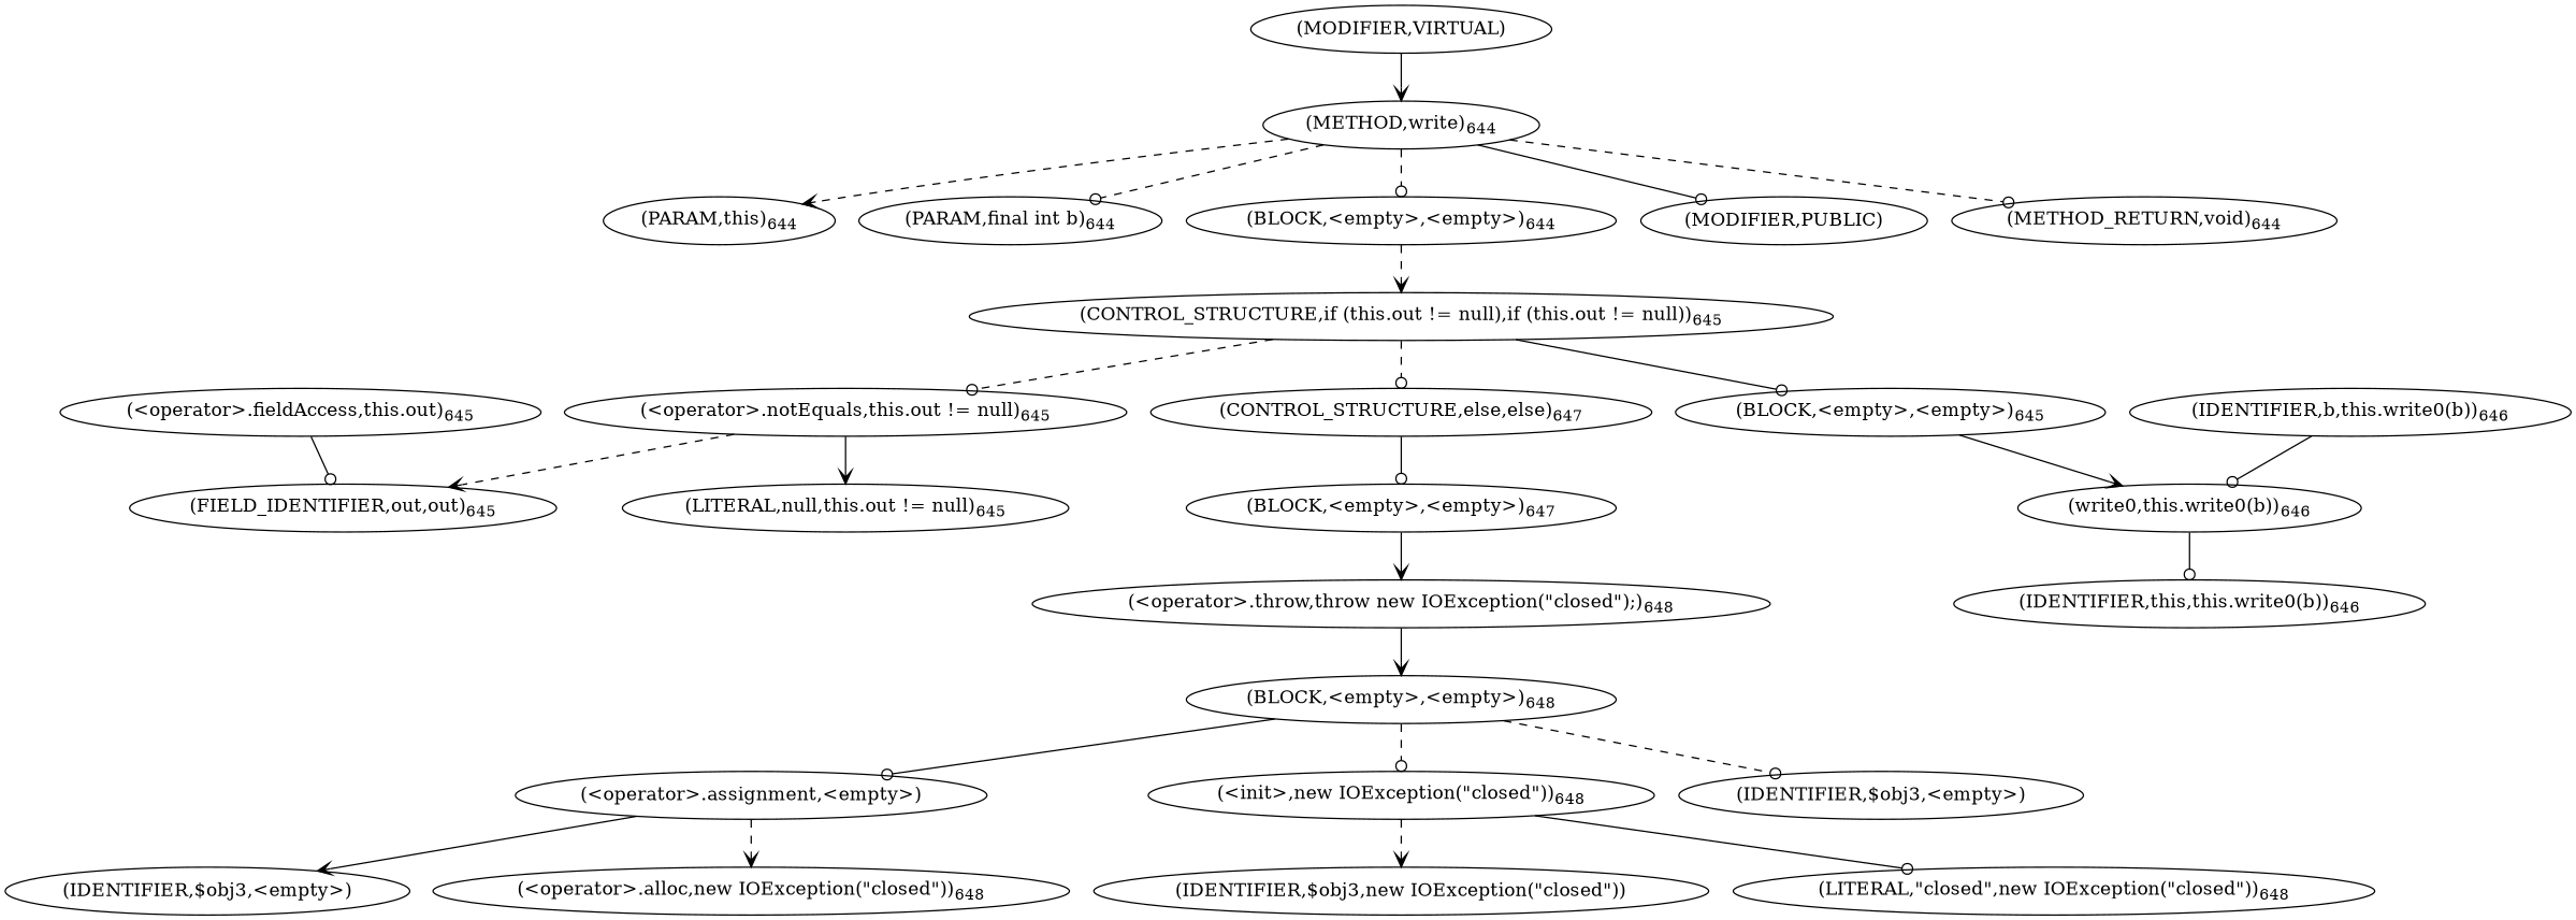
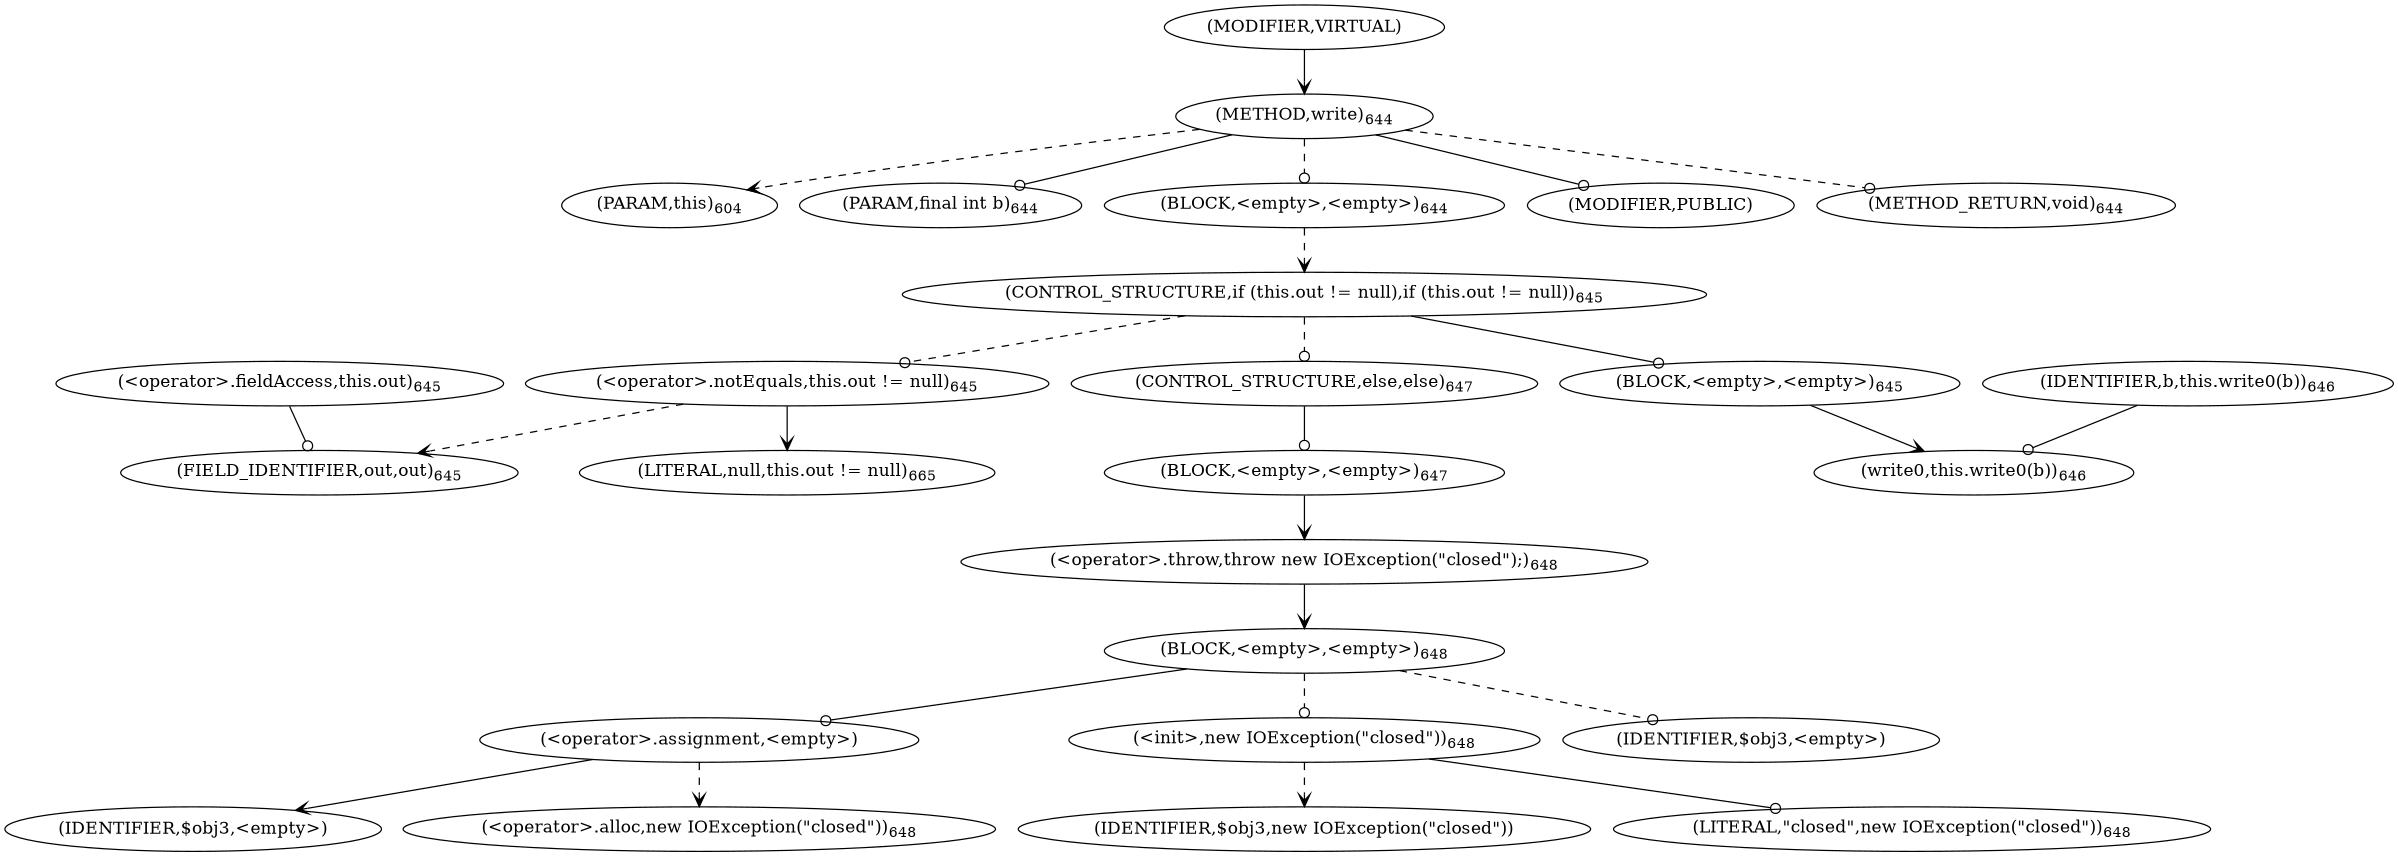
  digraph {
    edge [arrowhead=odot style=solid]
    n1 [label=<(METHOD,write)<SUB>644</SUB>>]
-   n2 [label=<(PARAM,this)<SUB>644</SUB>>]
+   n2 [label=<(PARAM,this)<SUB>604</SUB>>]
    n3 [label=<(PARAM,final int b)<SUB>644</SUB>>]
    n4 [label=<(BLOCK,&lt;empty&gt;,&lt;empty&gt;)<SUB>644</SUB>>]
    n5 [label=<(MODIFIER,PUBLIC)>]
    n6 [label=<(METHOD_RETURN,void)<SUB>644</SUB>>]
    n7 [label=<(CONTROL_STRUCTURE,if (this.out != null),if (this.out != null))<SUB>645</SUB>>]
    n8 [label=<(MODIFIER,VIRTUAL)>]
    n9 [label=<(&lt;operator&gt;.notEquals,this.out != null)<SUB>645</SUB>>]
    n10 [label=<(BLOCK,&lt;empty&gt;,&lt;empty&gt;)<SUB>645</SUB>>]
    n11 [label=<(CONTROL_STRUCTURE,else,else)<SUB>647</SUB>>]
-   n12 [label=<(LITERAL,null,this.out != null)<SUB>645</SUB>>]
+   n12 [label=<(LITERAL,null,this.out != null)<SUB>665</SUB>>]
    n13 [label=<(FIELD_IDENTIFIER,out,out)<SUB>645</SUB>>]
    n14 [label=<(write0,this.write0(b))<SUB>646</SUB>>]
    n15 [label=<(BLOCK,&lt;empty&gt;,&lt;empty&gt;)<SUB>647</SUB>>]
    n16 [label=<(&lt;operator&gt;.fieldAccess,this.out)<SUB>645</SUB>>]
-   n17 [label=<(IDENTIFIER,this,this.write0(b))<SUB>646</SUB>>]
    n18 [label=<(IDENTIFIER,b,this.write0(b))<SUB>646</SUB>>]
    n19 [label=<(&lt;operator&gt;.throw,throw new IOException(&quot;closed&quot;);)<SUB>648</SUB>>]
    n20 [label=<(BLOCK,&lt;empty&gt;,&lt;empty&gt;)<SUB>648</SUB>>]
    n21 [label=<(&lt;operator&gt;.assignment,&lt;empty&gt;)>]
    n22 [label=<(&lt;init&gt;,new IOException(&quot;closed&quot;))<SUB>648</SUB>>]
    n23 [label=<(IDENTIFIER,$obj3,&lt;empty&gt;)>]
    n24 [label=<(IDENTIFIER,$obj3,&lt;empty&gt;)>]
    n25 [label=<(&lt;operator&gt;.alloc,new IOException(&quot;closed&quot;))<SUB>648</SUB>>]
    n26 [label=<(IDENTIFIER,$obj3,new IOException(&quot;closed&quot;))>]
    n27 [label=<(LITERAL,&quot;closed&quot;,new IOException(&quot;closed&quot;))<SUB>648</SUB>>]
    n1 -> n2 [arrowhead=vee style=dashed]
-   n1 -> n3 [style=dashed]
+   n1 -> n3
    n1 -> n4 [style=dashed]
    n1 -> n5
    n1 -> n6 [style=dashed]
    n4 -> n7 [arrowhead=vee style=dashed]
    n7 -> n9 [style=dashed]
    n7 -> n10
    n7 -> n11 [style=dashed]
    n8 -> n1 [arrowhead=vee]
    n9 -> n12 [arrowhead=vee]
    n9 -> n13 [arrowhead=vee style=dashed]
    n10 -> n14 [arrowhead=vee]
    n11 -> n15
-   n14 -> n17
    n15 -> n19 [arrowhead=vee]
    n16 -> n13
    n18 -> n14
    n19 -> n20 [arrowhead=vee]
    n20 -> n21
    n20 -> n22 [style=dashed]
    n20 -> n23 [style=dashed]
    n21 -> n24 [arrowhead=vee]
    n21 -> n25 [arrowhead=vee style=dashed]
    n22 -> n26 [arrowhead=vee style=dashed]
    n22 -> n27
  }
